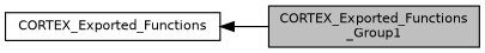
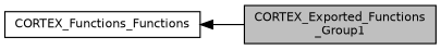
  digraph {
    rankdir=LR
    node [color=black fontname=Helvetica fontsize=10 shape=record style=filled]
-   n1 [fillcolor=white height=0.2 label=CORTEX_Exported_Functions width=0.4]
+   n1 [fillcolor=white height=0.2 label=CORTEX_Functions_Functions width=0.4]
    n2 [fillcolor=grey75 fontcolor=black height=0.2 label="CORTEX_Exported_Functions\l_Group1" width=0.4]
    n1 -> n2 [dir=back fontname=Helvetica fontsize=10 labelfontname=Helvetica labelfontsize=10 shape=plaintext style=solid]
  }
